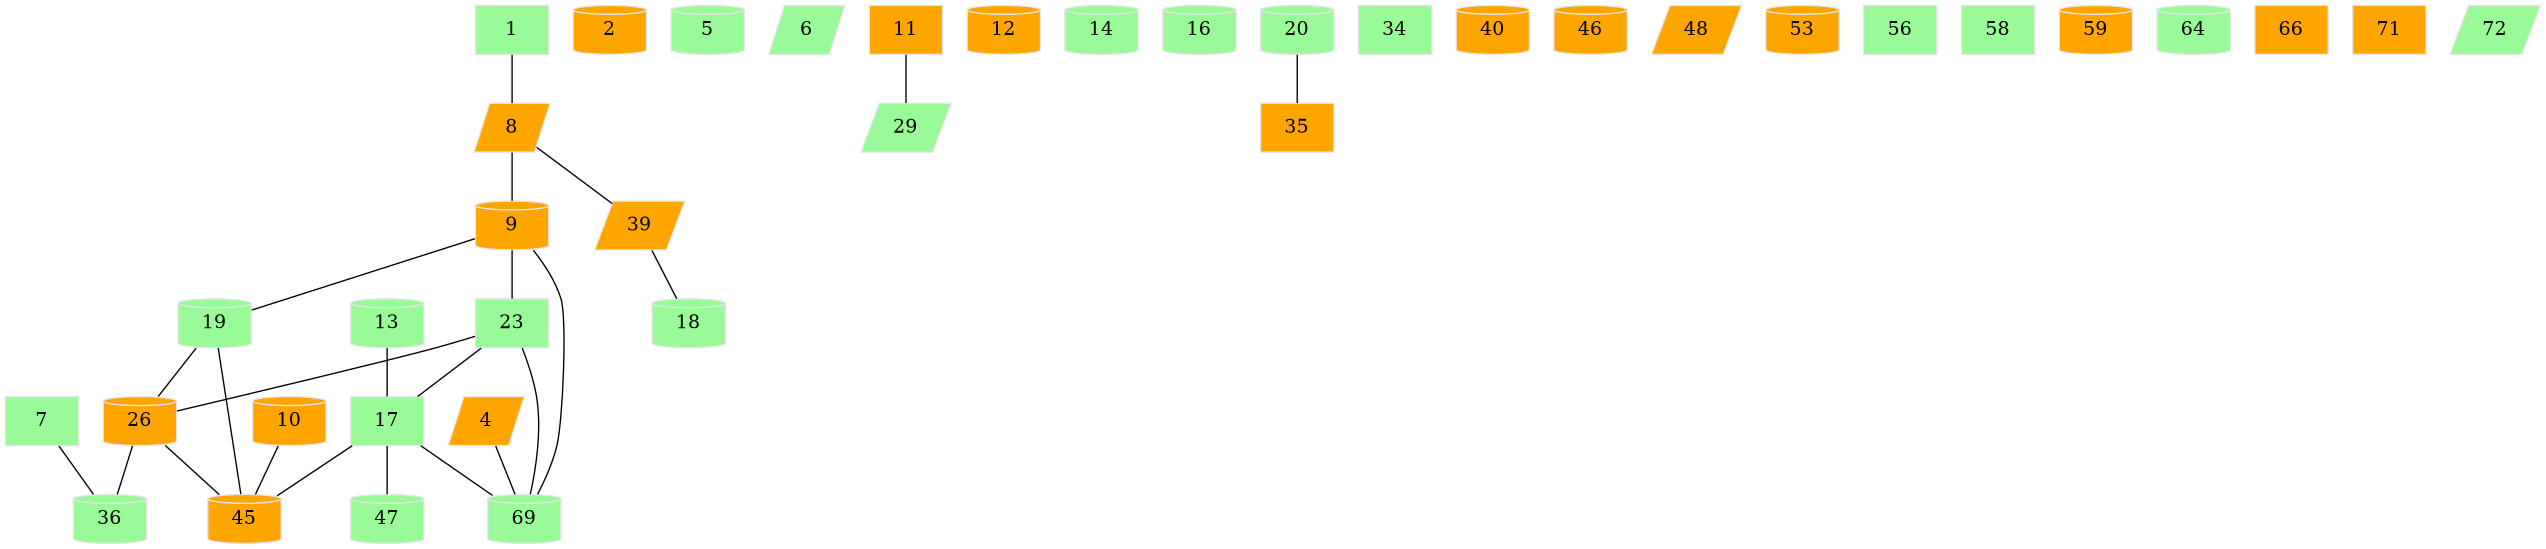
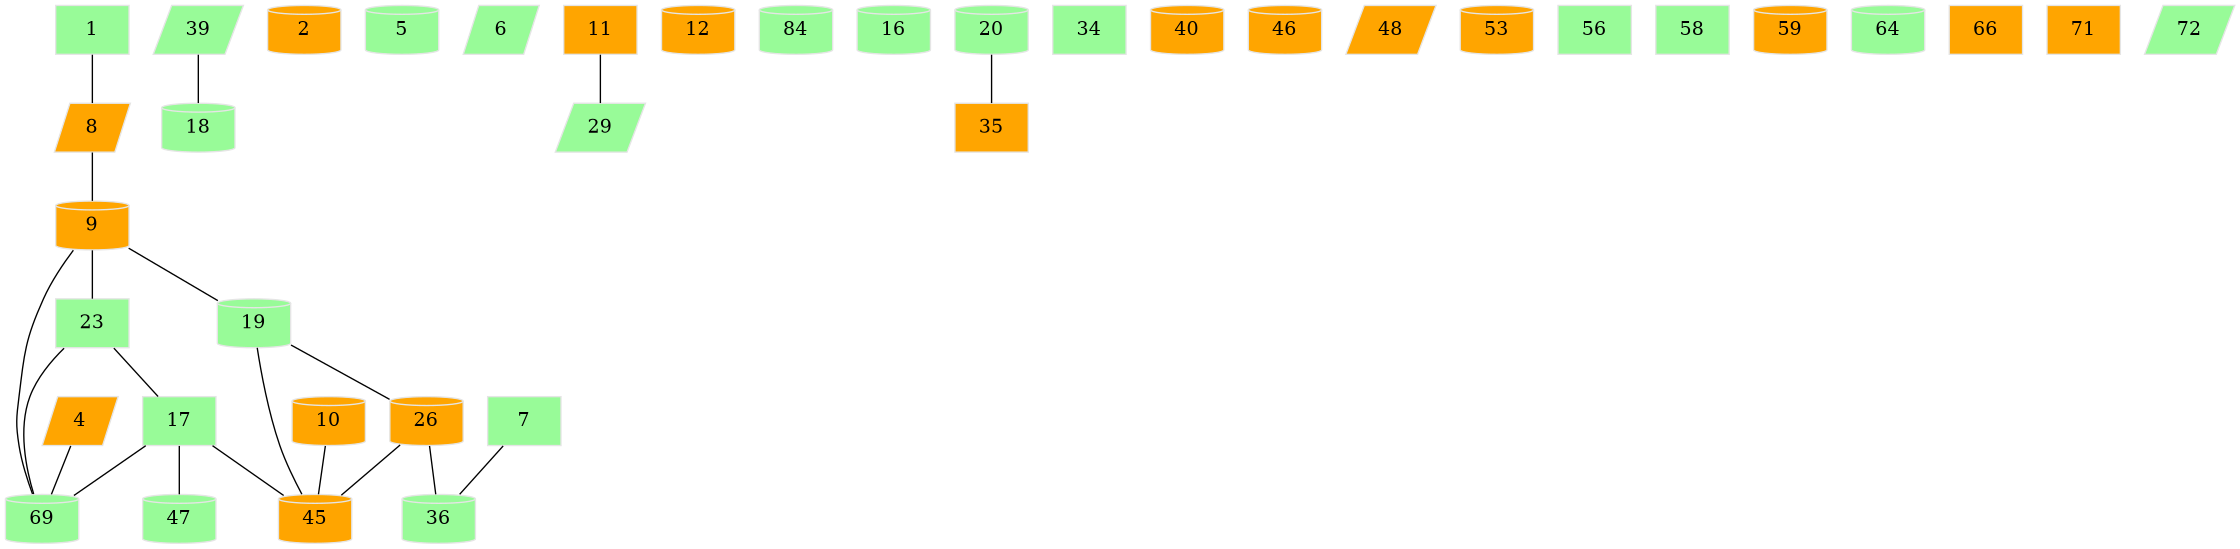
  graph {
    node [color=gray90 fillcolor=palegreen shape=cylinder style=filled]
    1 [shape=box super="+41+27"]
    8 [fillcolor=orange shape=parallelogram super="+28"]
    9 [fillcolor=orange super="+38+67+25"]
-   39 [fillcolor=orange shape=parallelogram super="+50"]
+   39 [shape=parallelogram super="+50"]
    2 [fillcolor=orange super="+15"]
    4 [fillcolor=orange shape=parallelogram super="+35"]
    69 [super="+70"]
    5
    6 [shape=parallelogram]
    36 [super="+49"]
    7 [shape=box]
    19 [super="+21+24"]
    23 [shape=box super="+42+63"]
    18 [super="+22"]
    45 [fillcolor=orange super="+65+76+60"]
    26 [fillcolor=orange super="+30"]
    17 [shape=box super="+52+37"]
    10 [fillcolor=orange]
    29 [shape=parallelogram super="+43+32"]
    11 [fillcolor=orange shape=box]
    12 [fillcolor=orange]
    47 [super="+75"]
-   13
-   14
+   14 [label=84]
    16
    20 [super="+74"]
    n27 [fillcolor=orange label=35 shape=box]
    34 [shape=box]
    40 [fillcolor=orange]
    46 [fillcolor=orange super="+51"]
    48 [fillcolor=orange shape=parallelogram]
    53 [fillcolor=orange]
    56 [shape=box]
    58 [shape=box]
    59 [fillcolor=orange]
    64
    66 [fillcolor=orange shape=box]
    71 [fillcolor=orange shape=box super="+78"]
    72 [shape=parallelogram]
    1 -- 8
    8 -- 9 [weight=2]
-   8 -- 39
    9 -- 69
    9 -- 19
    9 -- 23 [weight=2]
    39 -- 18
    4 -- 69
    7 -- 36
    19 -- 45
    19 -- 26
    23 -- 69
-   23 -- 26
    23 -- 17
    26 -- 36
    26 -- 45
    17 -- 69
    17 -- 45
    17 -- 47 [weight=2]
    10 -- 45
    11 -- 29
-   13 -- 17
    20 -- n27
  }
